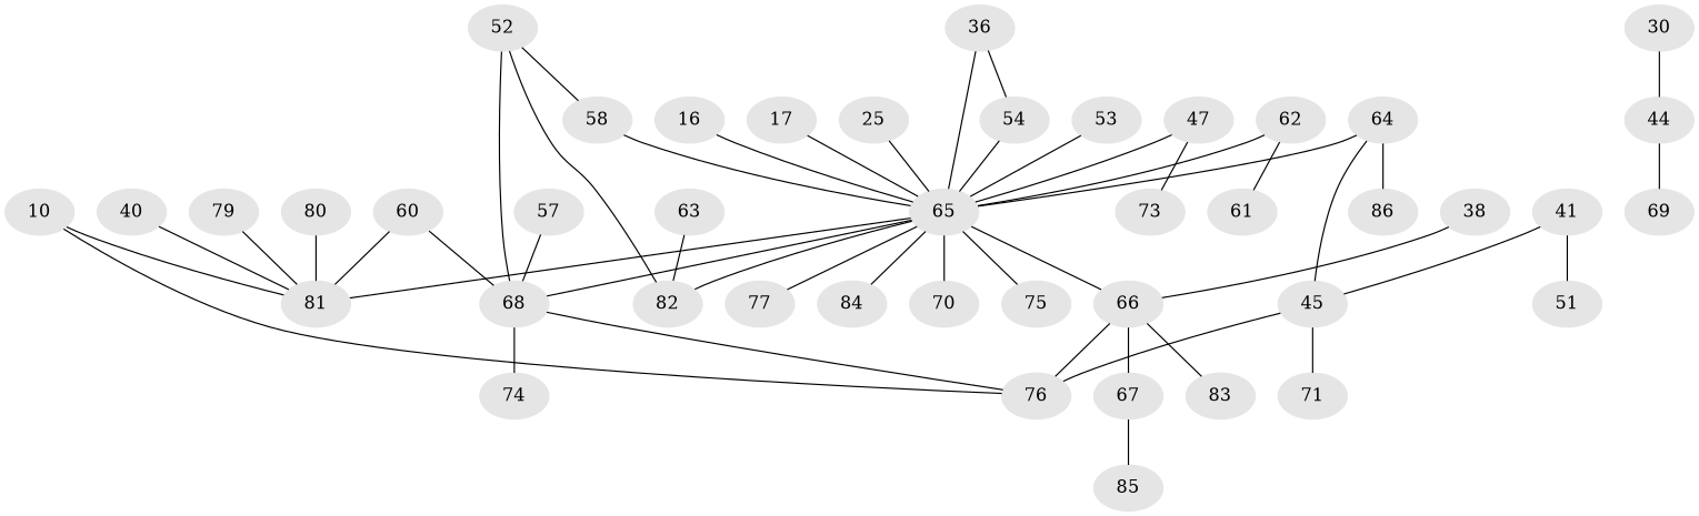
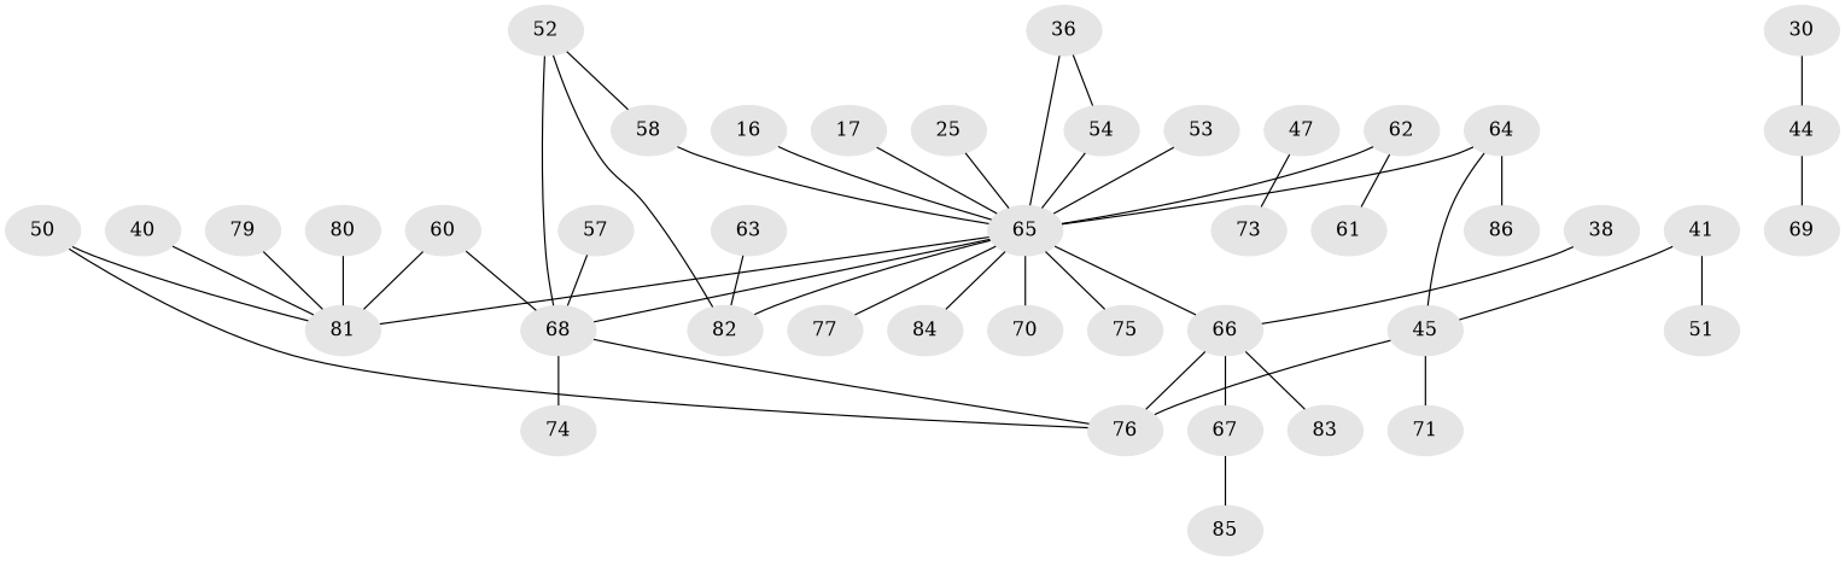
  graph {
    node [color=gray90 style=filled]
    45 [super="+19"]
    71
    76 [super="+59"]
    65 [super="+8+11+13+6+21+9+26+29"]
    16
    66 [super="+20+33+49+53"]
    81 [super="+39+43+78+72"]
    68 [super="+14+10+48"]
    82 [super="+12"]
    70
    75
    77
    84
    17
    25
    30
    44
    69
    36
    54
    67
    83
    38
    40
    41
    51
    47 [super="+27+35"]
    73
-   50 [label=10]
+   50
    52 [super="+15+46"]
    58
    74
    n33 [label=53]
    57
    60
    62 [super="+42"]
    61
    63
    64
    86
    85
    79
    80
    45 -- 71
    45 -- 76 [weight=2]
    65 -- 66 [weight=2]
    65 -- 81 [weight=2]
    65 -- 68
    65 -- 82
    65 -- 70
    65 -- 75
    65 -- 77
    65 -- 84
    16 -- 65
    66 -- 76 [weight=2]
    66 -- 67
    66 -- 83
    68 -- 76
    68 -- 74
    17 -- 65
    25 -- 65
    30 -- 44
    44 -- 69
    36 -- 65
    36 -- 54
    54 -- 65
    67 -- 85
    38 -- 66
    40 -- 81
    41 -- 45
    41 -- 51
-   47 -- 65
    47 -- 73
    50 -- 76
    50 -- 81
    52 -- 68 [weight=2]
    52 -- 82
    52 -- 58
    58 -- 65
    n33 -- 65
    57 -- 68
    60 -- 81
    60 -- 68
    62 -- 65 [weight=2]
    62 -- 61
    63 -- 82
    64 -- 45
    64 -- 65
    64 -- 86
    79 -- 81
    80 -- 81
  }
